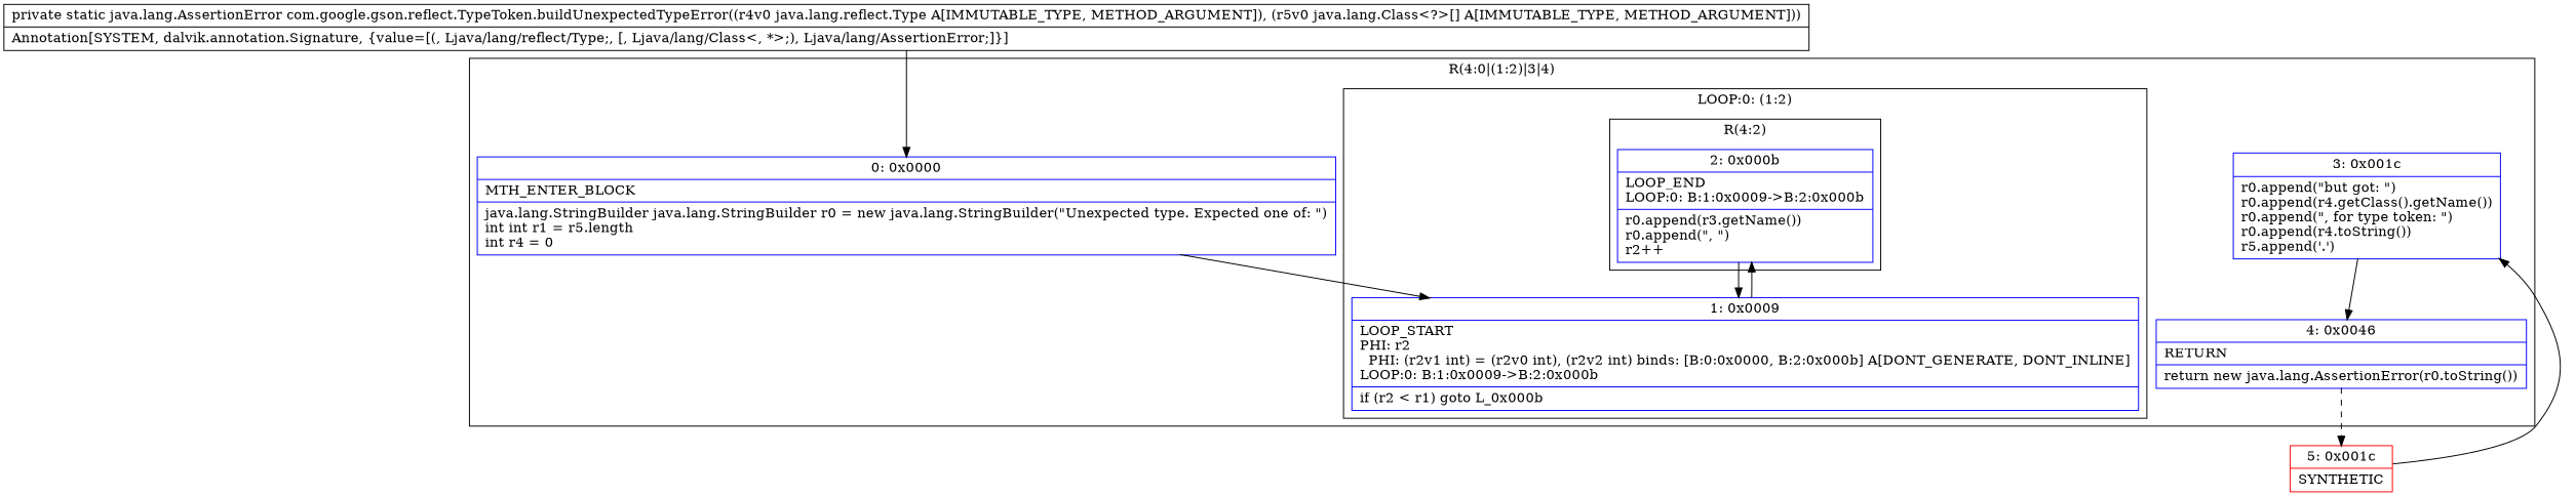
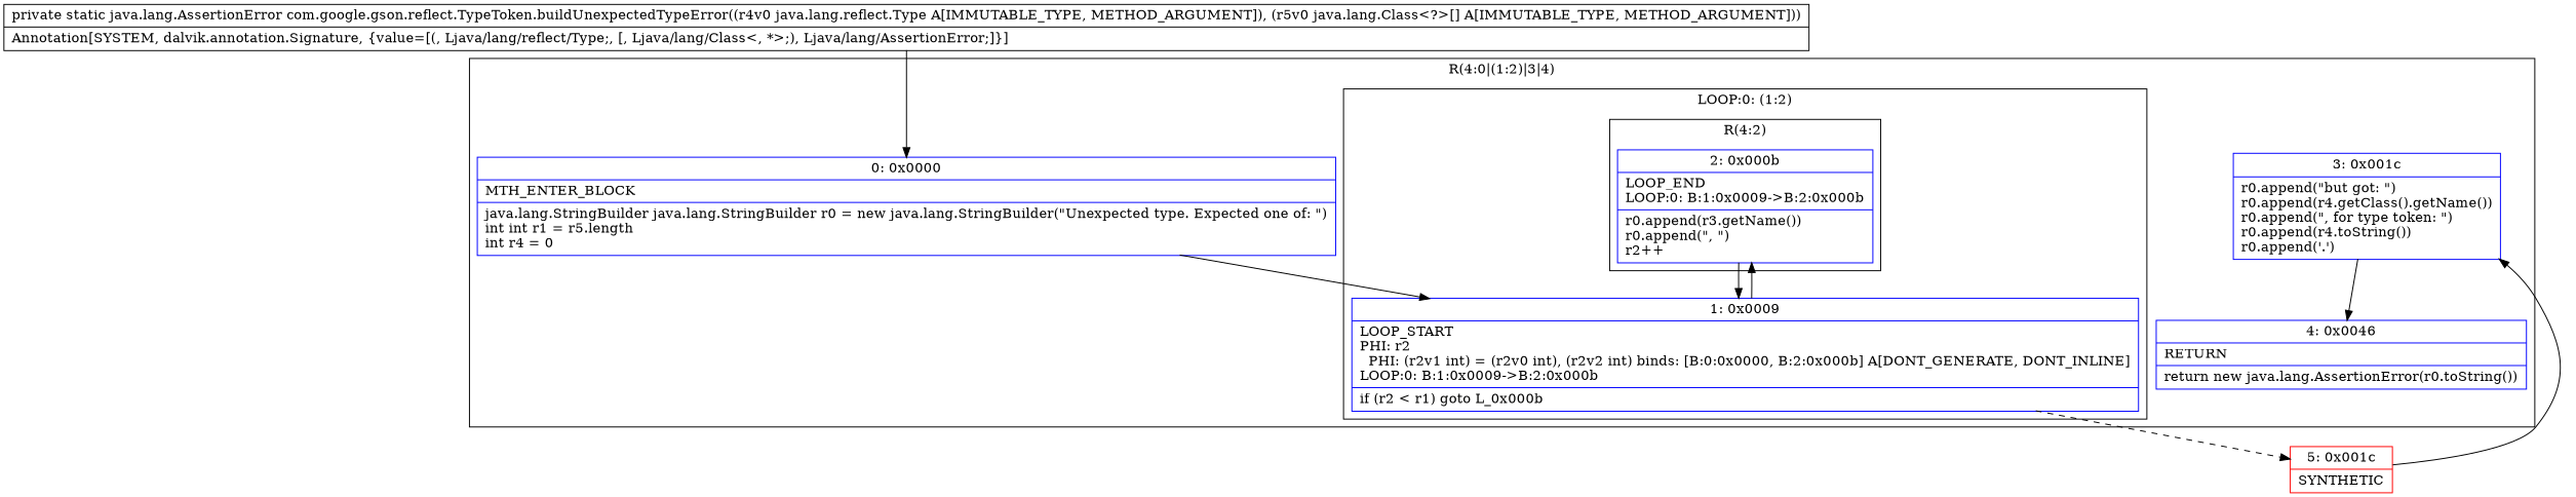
  digraph {
    node [color=blue shape=record]
    n1 [label="{2\:\ 0x000b|LOOP_END\lLOOP:0: B:1:0x0009\-\>B:2:0x000b\l|r0.append(r3.getName())\lr0.append(\", \")\lr2++\l}"]
    n2 [label="{1\:\ 0x0009|LOOP_START\lPHI: r2 \l  PHI: (r2v1 int) = (r2v0 int), (r2v2 int) binds: [B:0:0x0000, B:2:0x000b] A[DONT_GENERATE, DONT_INLINE]\lLOOP:0: B:1:0x0009\-\>B:2:0x000b\l|if (r2 \< r1) goto L_0x000b\l}"]
    n3 [label="{0\:\ 0x0000|MTH_ENTER_BLOCK\l|java.lang.StringBuilder java.lang.StringBuilder r0 = new java.lang.StringBuilder(\"Unexpected type. Expected one of: \")\lint int r1 = r5.length\lint r4 = 0\l}"]
-   n4 [label="{3\:\ 0x001c|r0.append(\"but got: \")\lr0.append(r4.getClass().getName())\lr0.append(\", for type token: \")\lr0.append(r4.toString())\lr5.append('.')\l}"]
+   n4 [label="{3\:\ 0x001c|r0.append(\"but got: \")\lr0.append(r4.getClass().getName())\lr0.append(\", for type token: \")\lr0.append(r4.toString())\lr0.append('.')\l}"]
    n5 [label="{4\:\ 0x0046|RETURN\l|return new java.lang.AssertionError(r0.toString())\l}"]
    n6 [color=red label="{5\:\ 0x001c|SYNTHETIC\l}"]
    n7 [label="{private static java.lang.AssertionError com.google.gson.reflect.TypeToken.buildUnexpectedTypeError((r4v0 java.lang.reflect.Type A[IMMUTABLE_TYPE, METHOD_ARGUMENT]), (r5v0 java.lang.Class\<?\>[] A[IMMUTABLE_TYPE, METHOD_ARGUMENT]))  | Annotation[SYSTEM, dalvik.annotation.Signature, \{value=[(, Ljava\/lang\/reflect\/Type;, [, Ljava\/lang\/Class\<, *\>;), Ljava\/lang\/AssertionError;]\}]\l}" color=""]
    subgraph cluster_1 {
      label="R(4:0|(1:2)|3|4)"
      n3
      n4
      n5
      subgraph cluster_2 {
        label="LOOP:0: (1:2)"
        n2
        subgraph cluster_3 {
          label="R(4:2)"
          n1
        }
      }
    }
    n1 -> n2
    n2 -> n1
-   n5 -> n6 [style=dashed]
+   n2 -> n6 [style=dashed]
    n3 -> n2
    n4 -> n5
    n6 -> n4
    n7 -> n3
  }
